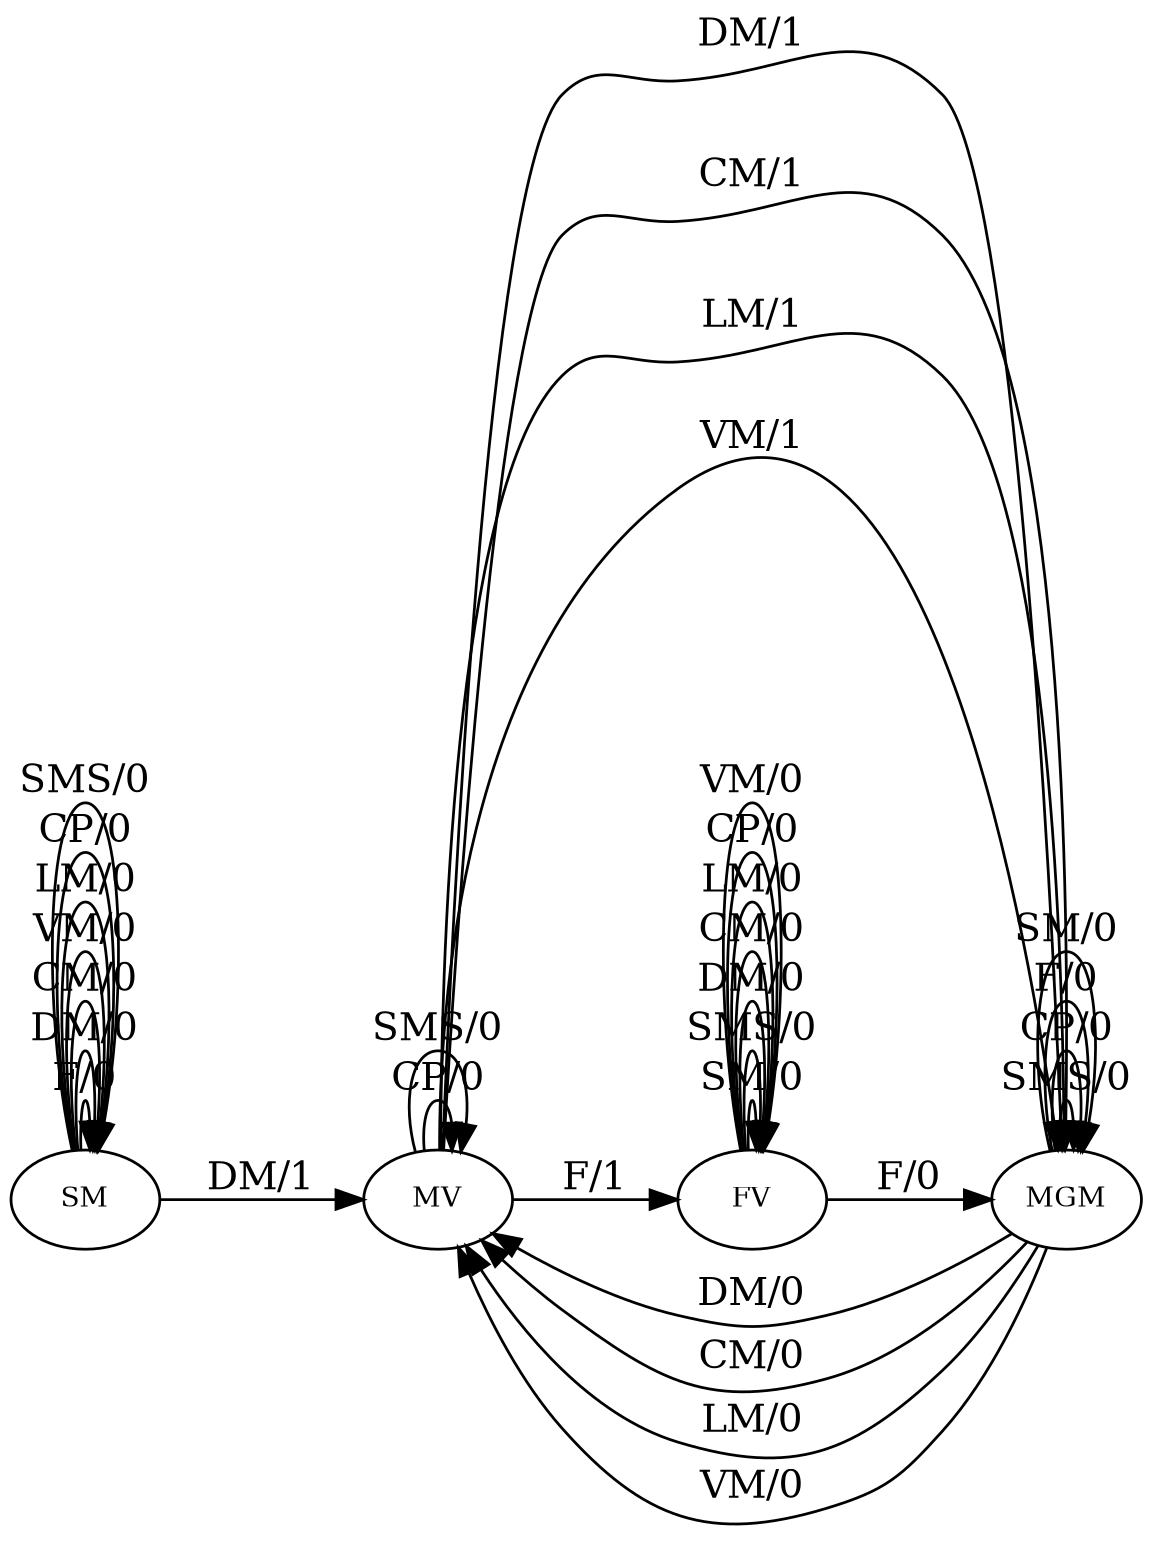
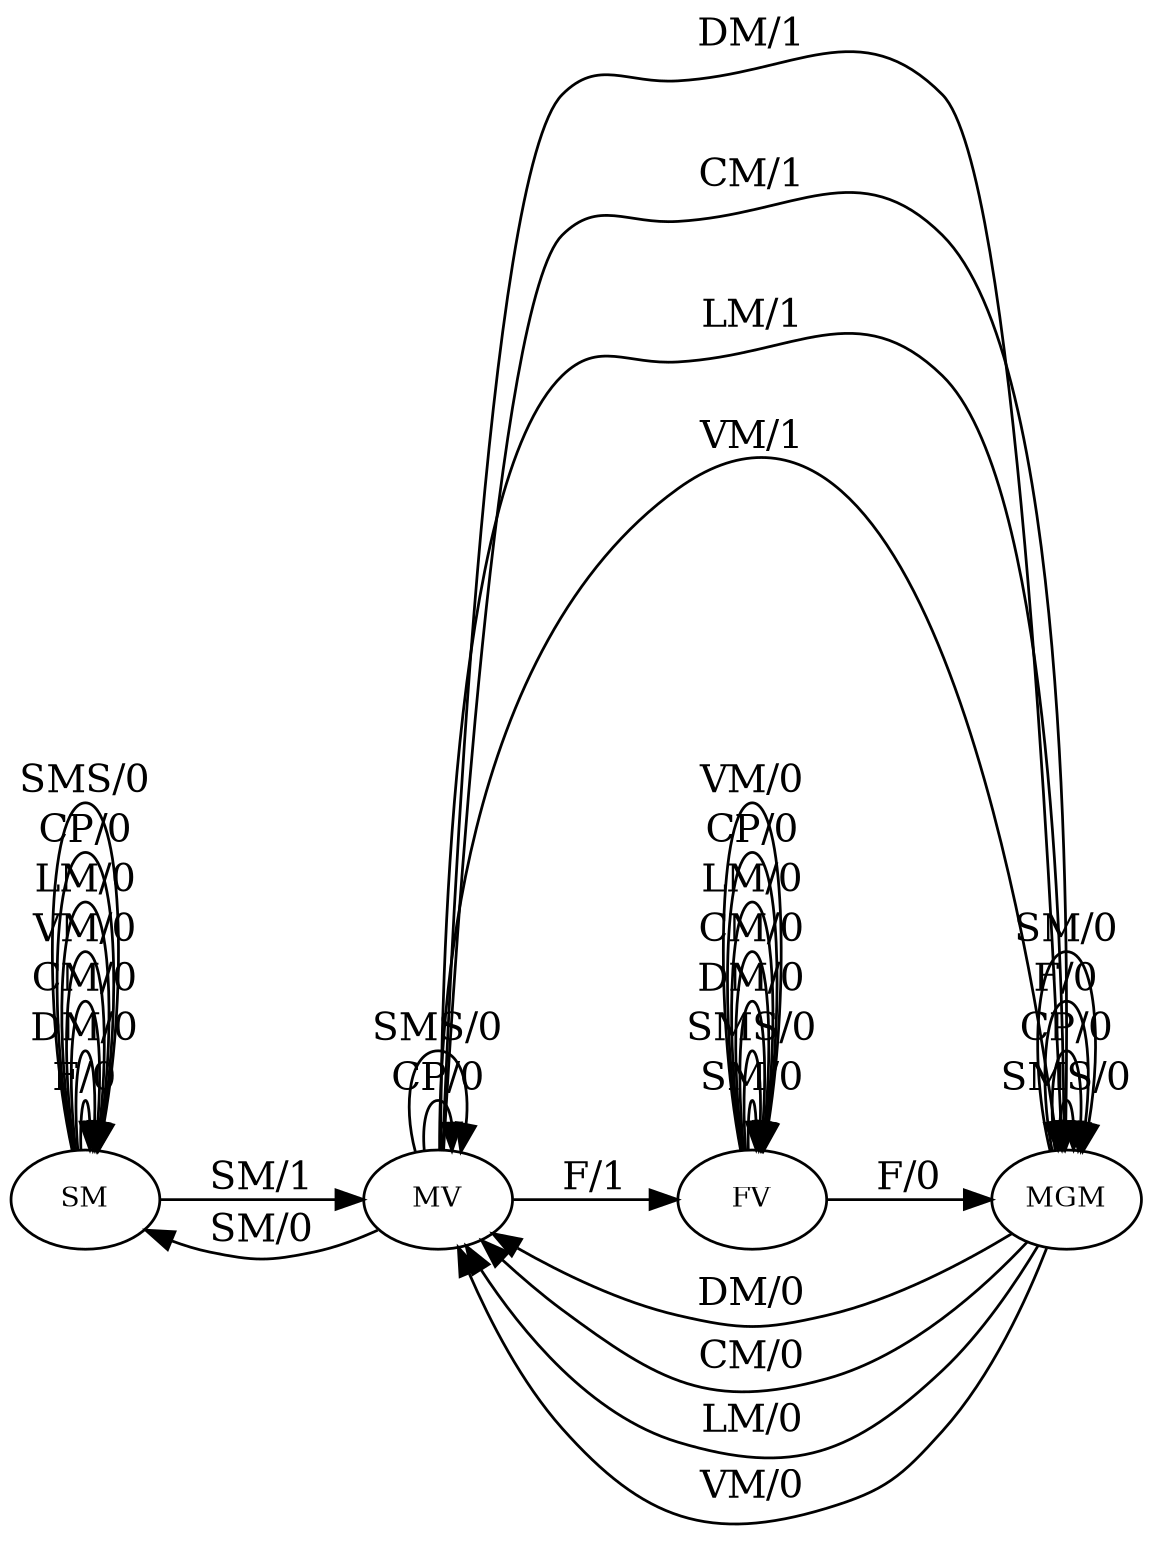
  digraph {
    rankdir=LR
    node [fontsize=10]
    n1 [label=SM]
    n2 [label=MV]
    n3 [label=MGM]
    n4 [label=FV]
    n1 -> n1 [label="F/0"]
    n1 -> n1 [label="DM/0"]
    n1 -> n1 [label="CM/0"]
    n1 -> n1 [label="VM/0"]
    n1 -> n1 [label="LM/0"]
    n1 -> n1 [label="CP/0"]
    n1 -> n1 [label="SMS/0"]
-   n1 -> n2 [label="DM/1"]
+   n1 -> n2 [label="SM/1"]
+   n2 -> n1 [label="SM/0"]
    n2 -> n2 [label="CP/0"]
    n2 -> n2 [label="SMS/0"]
    n2 -> n3 [label="DM/1"]
    n2 -> n3 [label="CM/1"]
    n2 -> n3 [label="LM/1"]
    n2 -> n3 [label="VM/1"]
    n2 -> n4 [label="F/1"]
    n3 -> n2 [label="DM/0"]
    n3 -> n2 [label="CM/0"]
    n3 -> n2 [label="LM/0"]
    n3 -> n2 [label="VM/0"]
    n3 -> n3 [label="SMS/0"]
    n3 -> n3 [label="CP/0"]
    n3 -> n3 [label="F/0"]
    n3 -> n3 [label="SM/0"]
    n4 -> n3 [label="F/0"]
    n4 -> n4 [label="SM/0"]
    n4 -> n4 [label="SMS/0"]
    n4 -> n4 [label="DM/0"]
    n4 -> n4 [label="CM/0"]
    n4 -> n4 [label="LM/0"]
    n4 -> n4 [label="CP/0"]
    n4 -> n4 [label="VM/0"]
  }
